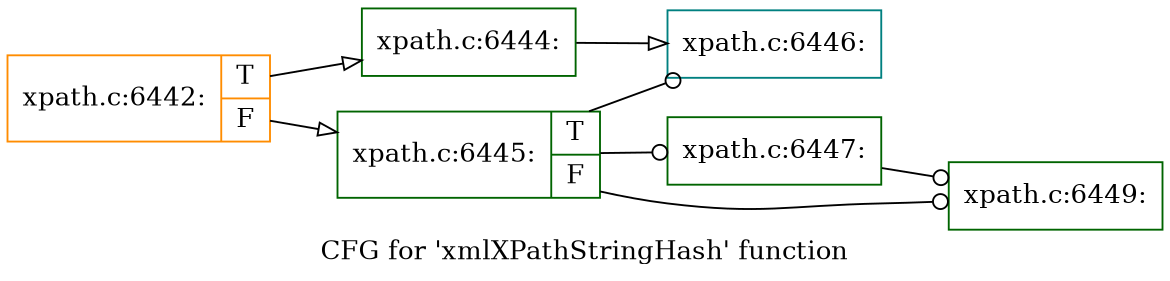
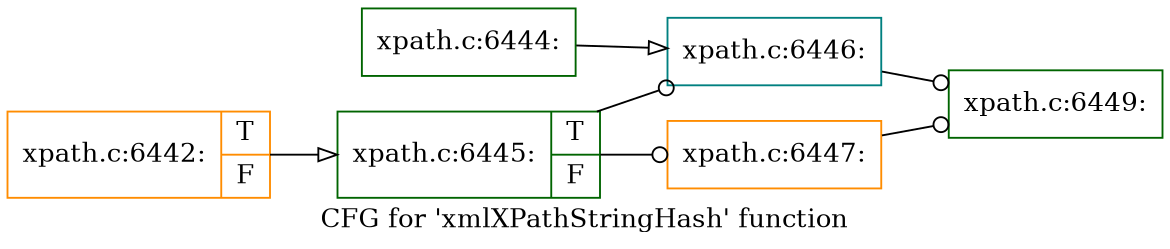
  digraph {
    label="CFG for 'xmlXPathStringHash' function"
    rankdir=LR
    node [color=darkgreen shape=record]
    edge [arrowhead=odot]
    n1 [color=darkorange label="{xpath.c:6442:|{<s0>T|<s1>F}}"]
    n2 [label="{xpath.c:6444:}"]
    n3 [label="{xpath.c:6445:|{<s0>T|<s1>F}}"]
    n4 [color=teal label="{xpath.c:6446:}"]
-   n5 [label="{xpath.c:6447:}"]
+   n5 [color=darkorange label="{xpath.c:6447:}"]
    n6 [label="{xpath.c:6449:}"]
-   n1 -> n2 [arrowhead=onormal]
    n1 -> n3 [arrowhead=onormal]
    n2 -> n4 [arrowhead=onormal]
    n3 -> n4
    n3 -> n5
-   n3 -> n6
+   n4 -> n6
    n5 -> n6
  }
